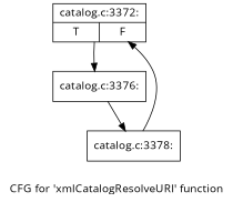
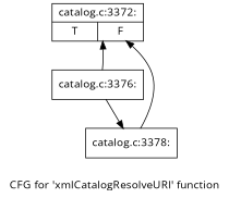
  digraph {
    fontname="Open Sans"
    label="CFG for 'xmlCatalogResolveURI' function"
    node [fontname="Open Sans" shape=record]
    edge [fontname="Open Sans"]
    n1 [label="{catalog.c:3372:|{<s0>T|<s1>F}}"]
    n2 [label="{catalog.c:3376:}"]
    n3 [label="{catalog.c:3378:}"]
-   n1 -> n2
+   n2 -> n1
    n2 -> n3
    n3 -> n1
  }
